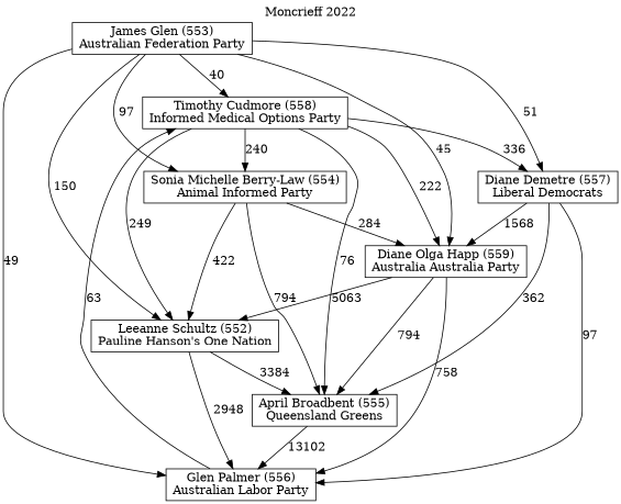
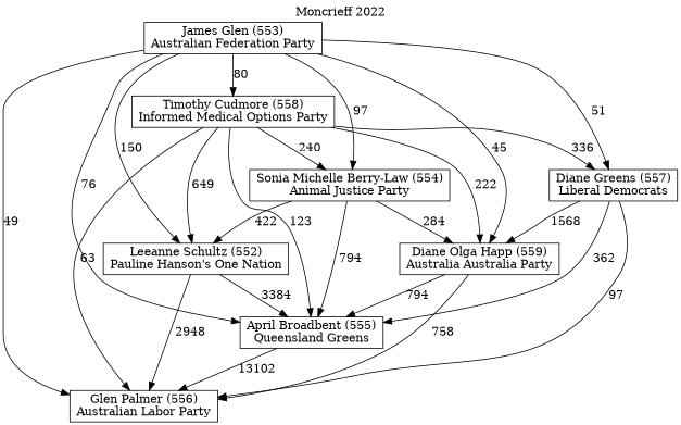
  digraph {
    label="Moncrieff 2022"
    labelloc=t
    mclimit=10
    node [shape=box]
    n1 [label="James Glen (553)\nAustralian Federation Party"]
    n2 [label="Timothy Cudmore (558)\nInformed Medical Options Party"]
-   n3 [label="Diane Demetre (557)\nLiberal Democrats"]
+   n3 [label="Diane Greens (557)\nLiberal Democrats"]
    n4 [label="April Broadbent (555)\nQueensland Greens"]
    n5 [label="Leeanne Schultz (552)\nPauline Hanson's One Nation"]
    n6 [label="Glen Palmer (556)\nAustralian Labor Party"]
    n7 [label="Diane Olga Happ (559)\nAustralia Australia Party"]
-   n8 [label="Sonia Michelle Berry-Law (554)\nAnimal Informed Party"]
-   n1 -> n2 [label=40]
+   n8 [label="Sonia Michelle Berry-Law (554)\nAnimal Justice Party"]
+   n1 -> n2 [label=80]
    n1 -> n3 [label=51]
+   n1 -> n4 [label=76]
    n1 -> n5 [label=150]
    n1 -> n6 [label=49]
    n1 -> n7 [label=45]
    n1 -> n8 [label=97]
    n2 -> n3 [label=336]
-   n2 -> n4 [label=76]
-   n2 -> n5 [label=249]
-   n6 -> n2 [label=63]
+   n2 -> n4 [label=123]
+   n2 -> n5 [label=649]
+   n2 -> n6 [label=63]
    n2 -> n7 [label=222]
    n2 -> n8 [label=240]
    n3 -> n4 [label=362]
    n3 -> n6 [label=97]
    n3 -> n7 [label=1568]
    n4 -> n6 [label=13102]
    n5 -> n4 [label=3384]
    n5 -> n6 [label=2948]
    n7 -> n4 [label=794]
-   n7 -> n5 [label=5063]
    n7 -> n6 [label=758]
    n8 -> n4 [label=794]
    n8 -> n5 [label=422]
    n8 -> n7 [label=284]
  }
